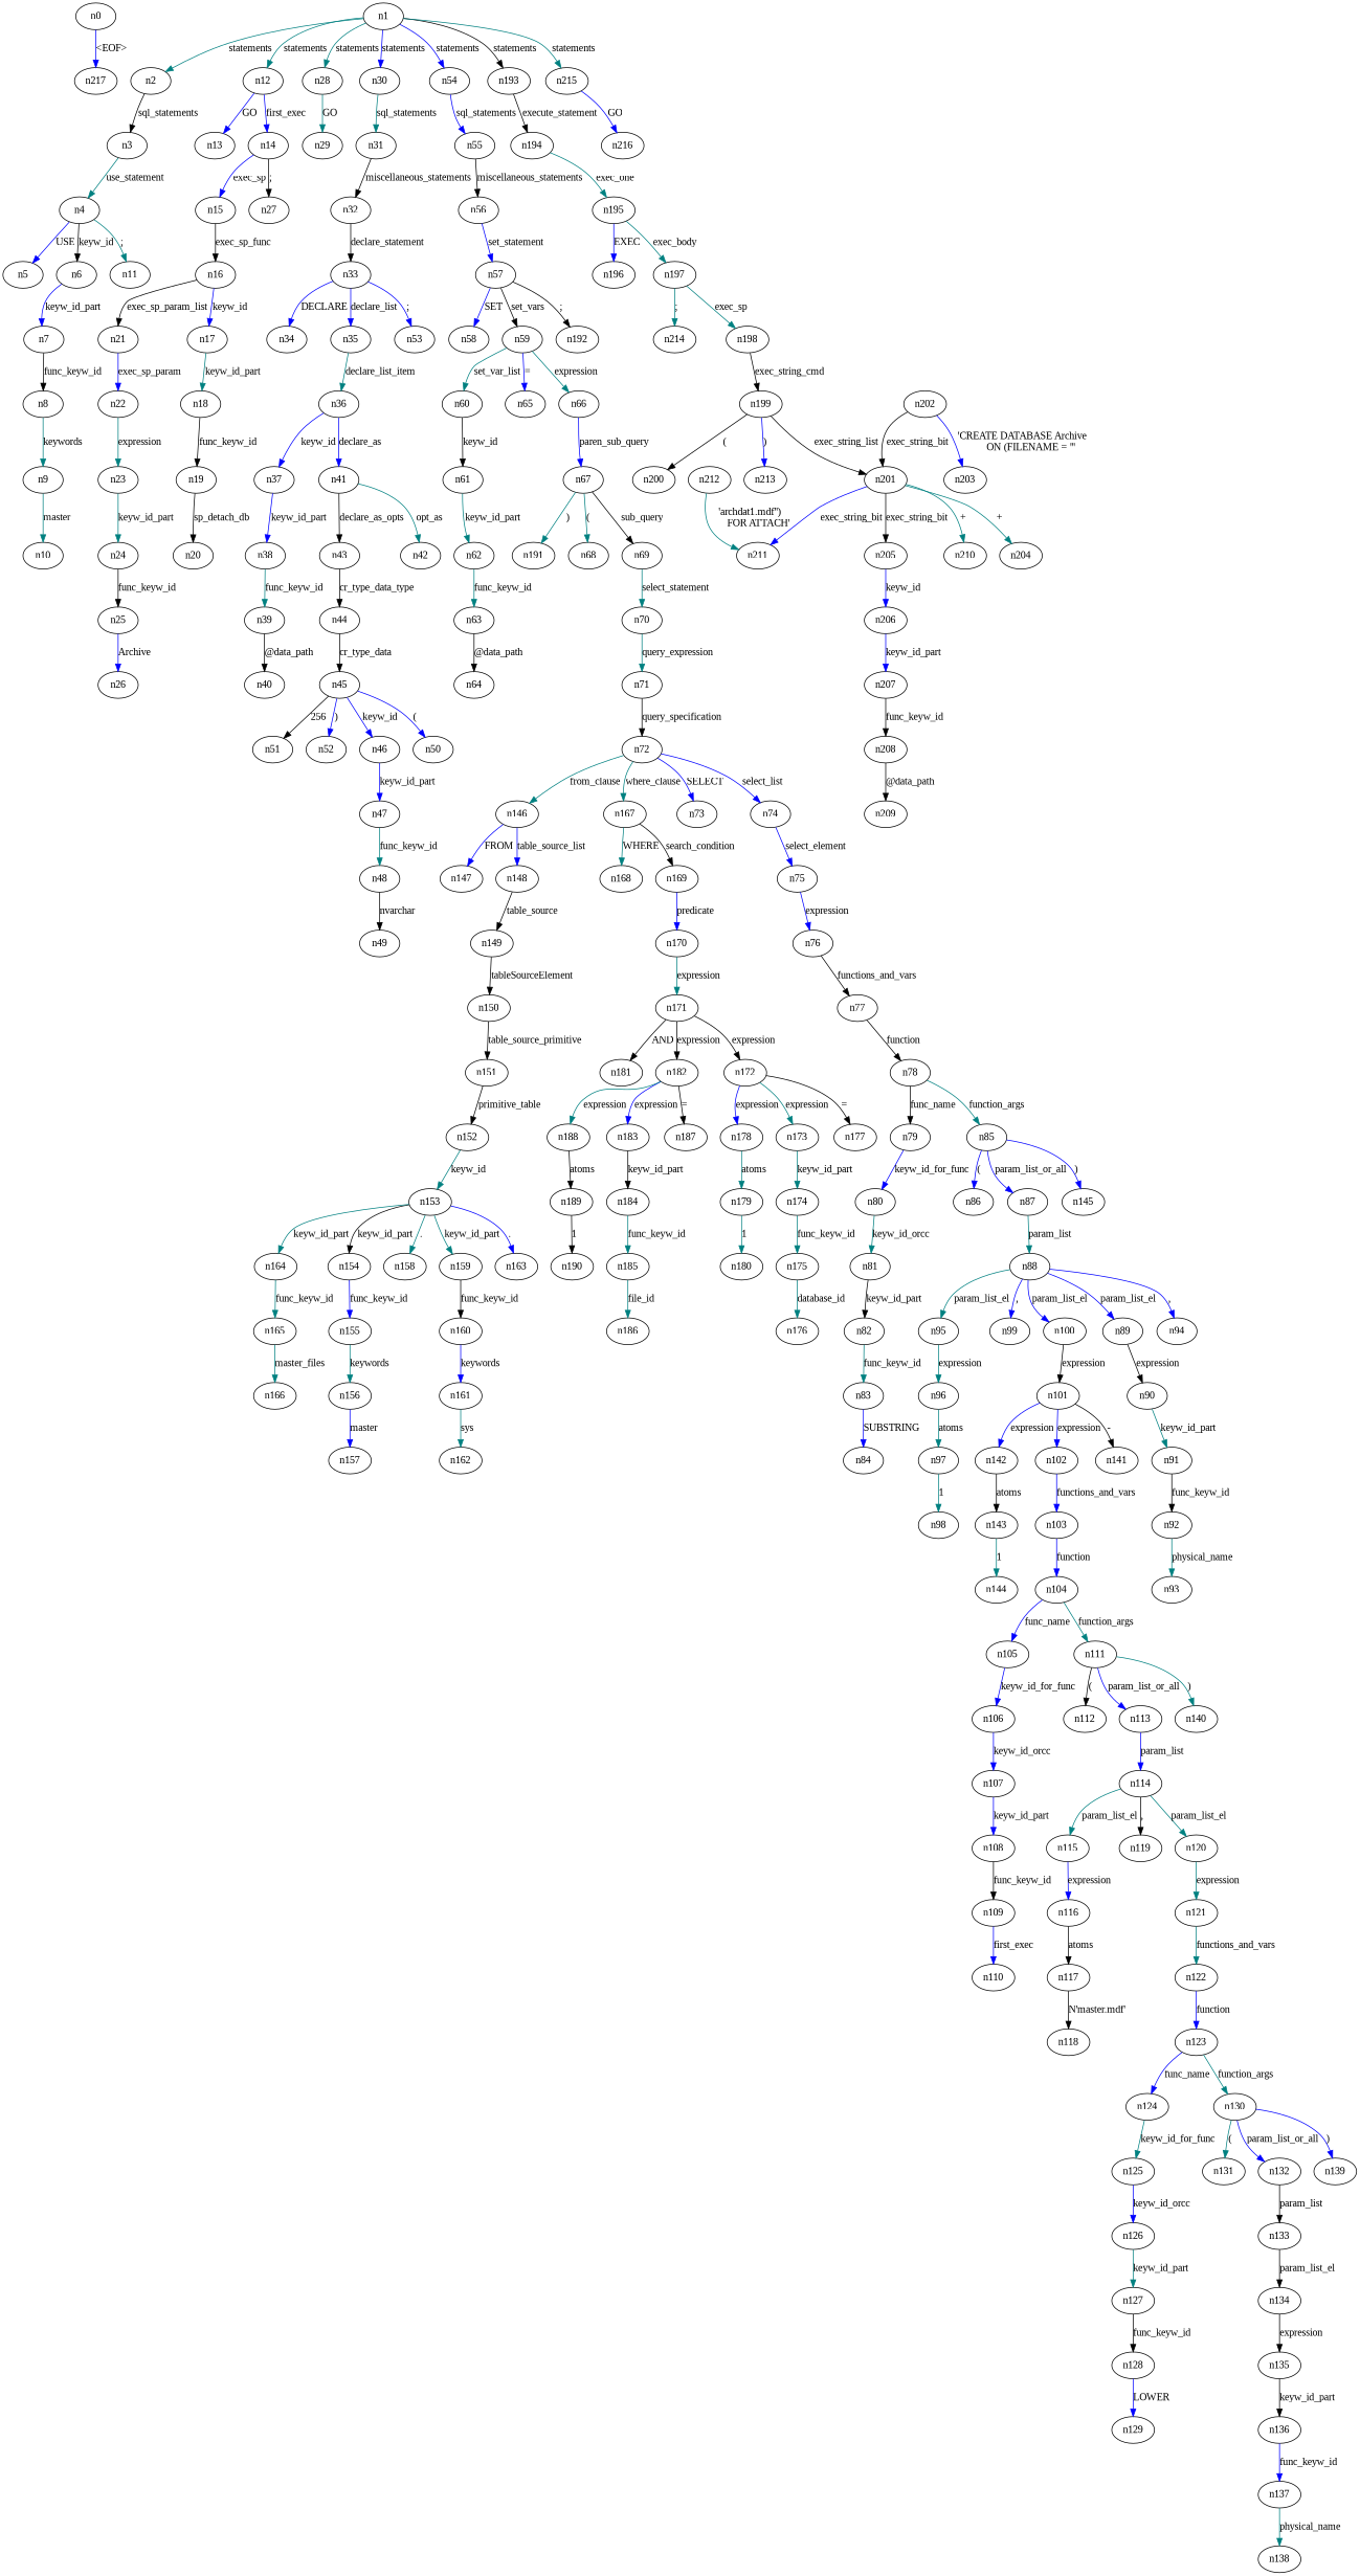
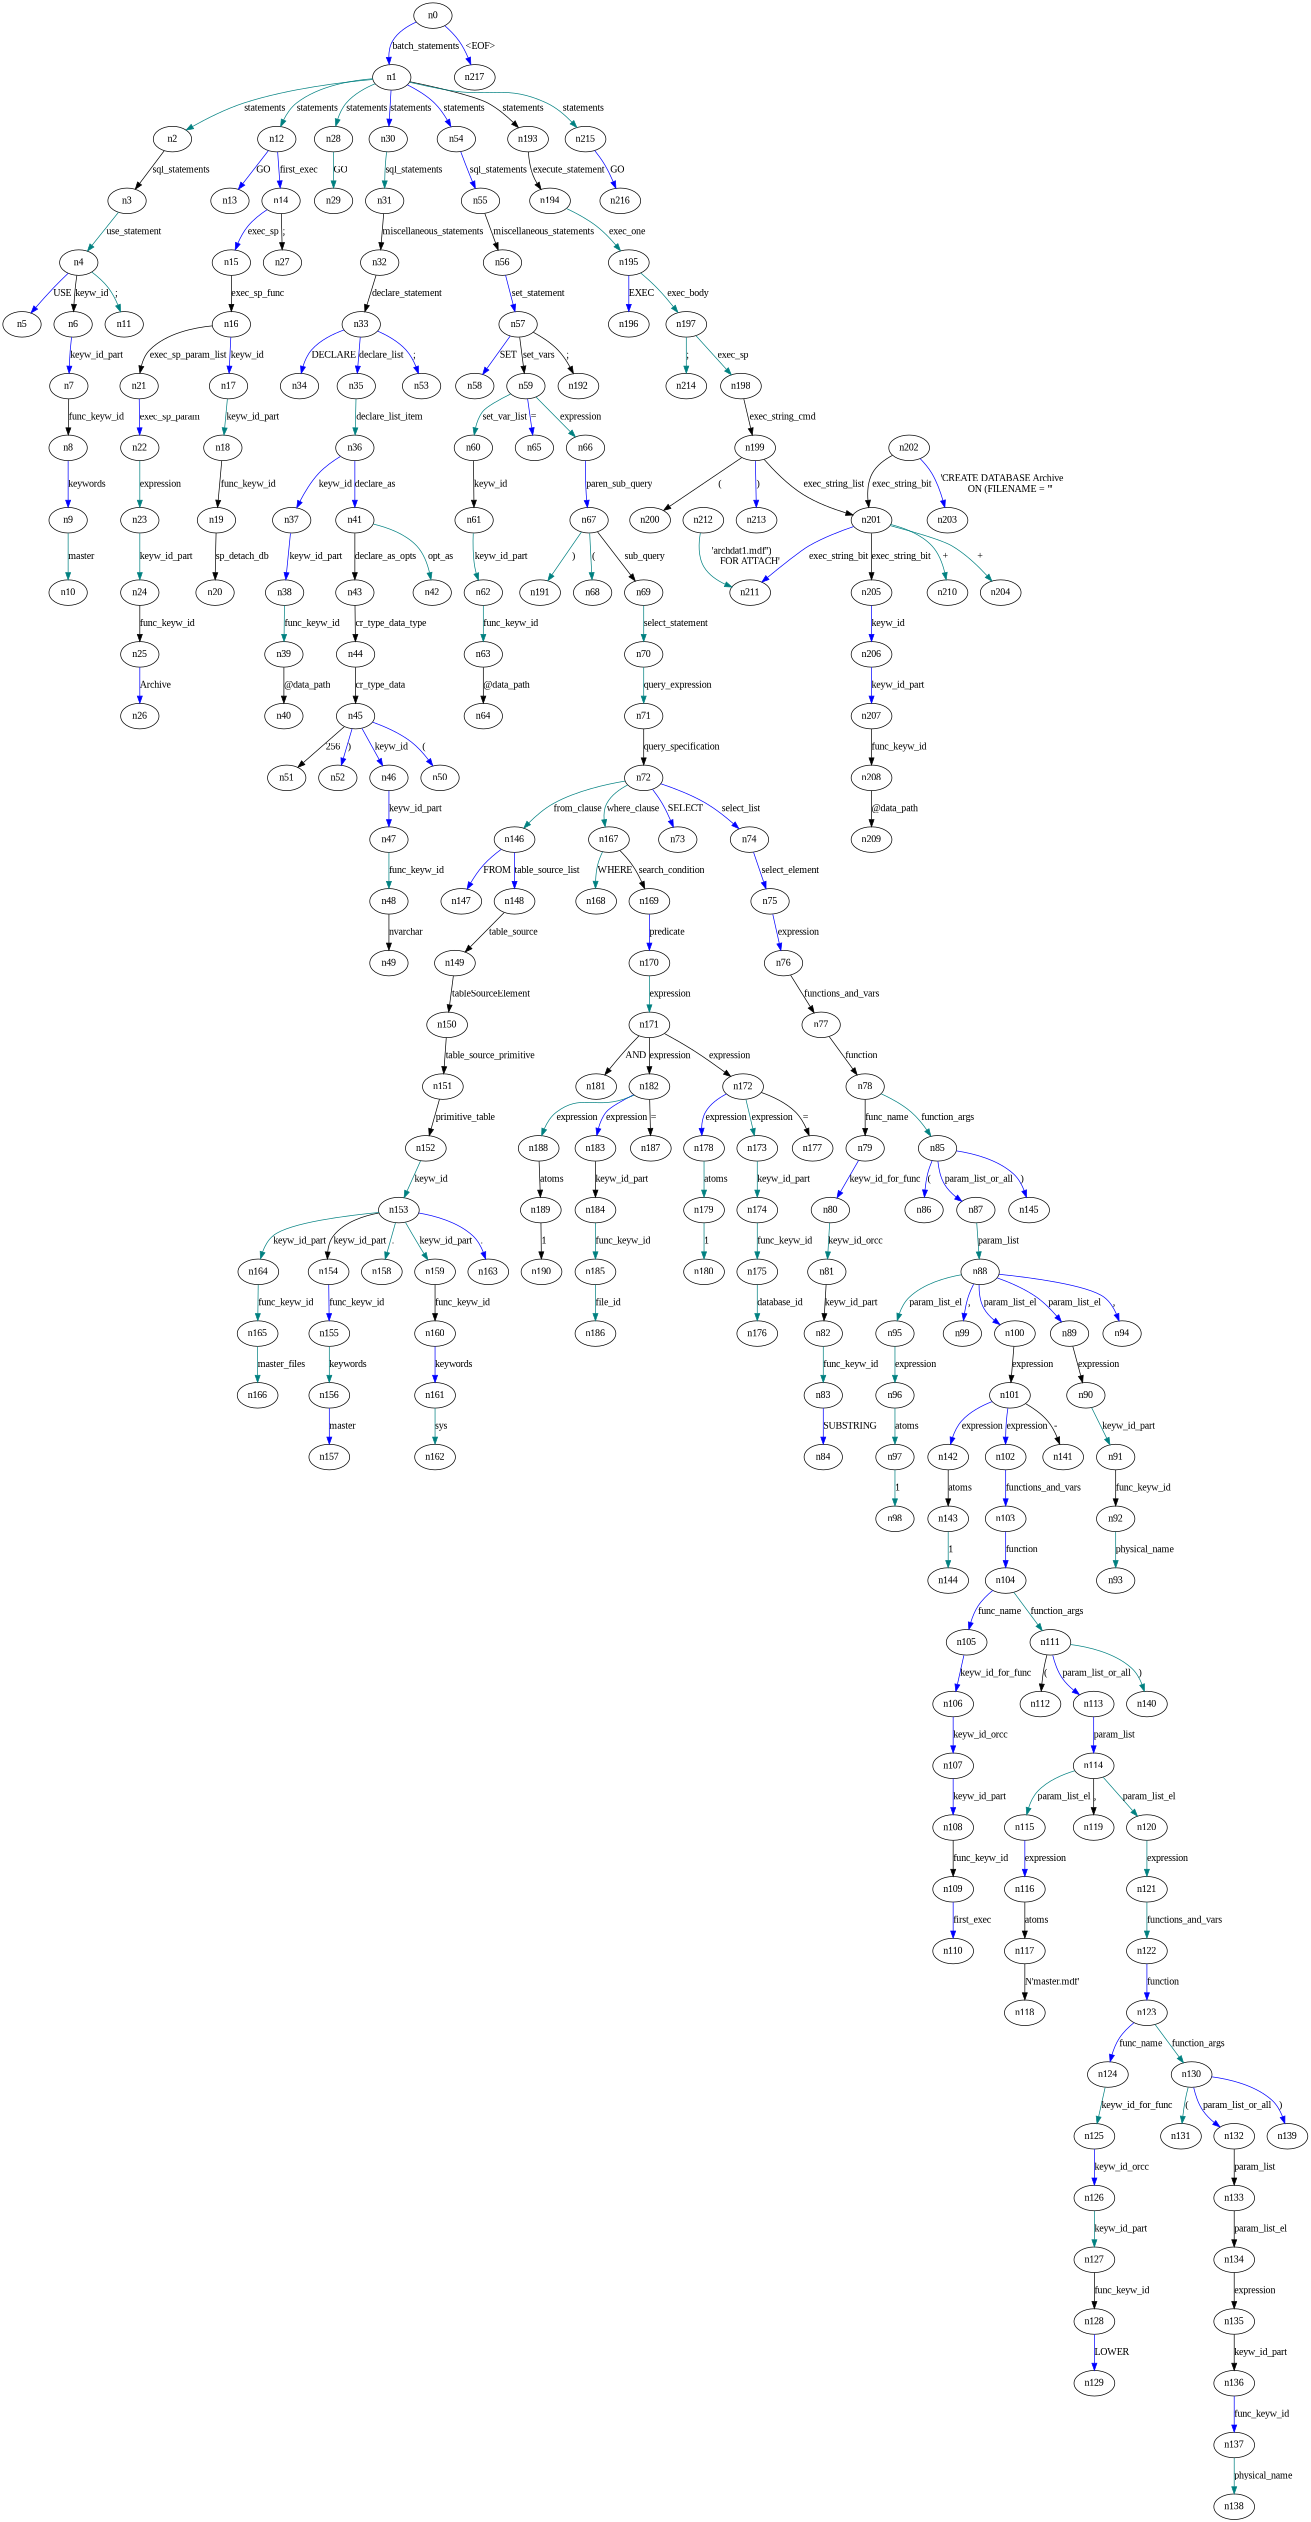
  digraph {
    fontname="Liberation Serif"
    node [fontname="Liberation Serif"]
    edge [color=blue fontname="Liberation Serif"]
    n0
    n1
    n217
    n2
    n12
    n28
    n30
    n54
    n193
    n215
    n3
    n13
    n14
    n29
    n31
    n55
    n194
    n216
    n4
    n5
    n6
    n11
    n7
    n8
    n9
    n10
    n15
    n27
    n16
    n17
    n21
    n18
    n22
    n19
    n20
    n23
    n24
    n25
    n26
    n32
    n33
    n34
    n35
    n53
    n36
    n37
    n41
    n38
    n42
    n43
    n39
    n40
    n44
    n45
    n46
    n50
    n51
    n52
    n47
    n48
    n49
    n56
    n57
    n58
    n59
    n192
    n60
    n65
    n66
    n61
    n67
    n62
    n63
    n64
    n68
    n69
    n191
    n70
    n71
    n72
    n73
    n74
    n146
    n167
    n75
    n147
    n148
    n168
    n169
    n76
    n77
    n78
    n79
    n85
    n80
    n86
    n87
    n145
    n81
    n82
    n83
    n84
    n88
    n89
    n94
    n95
    n99
    n100
    n90
    n96
    n101
    n91
    n92
    n93
    n97
    n98
    n102
    n141
    n142
    n103
    n143
    n104
    n105
    n111
    n106
    n112
    n113
    n140
    n107
    n108
    n109
    n110
    n114
    n115
    n119
    n120
    n116
    n121
    n117
    n118
    n122
    n123
    n124
    n130
    n125
    n131
    n132
    n139
    n126
    n127
    n128
    n129
    n133
    n134
    n135
    n136
    n137
    n138
    n144
    n149
    n150
    n151
    n152
    n153
    n154
    n158
    n159
    n163
    n164
    n155
    n160
    n165
    n156
    n157
    n161
    n162
    n166
    n170
    n171
    n172
    n181
    n182
    n173
    n177
    n178
    n183
    n187
    n188
    n174
    n179
    n175
    n176
    n180
    n184
    n189
    n185
    n186
    n190
    n195
    n196
    n197
    n198
    n214
    n199
    n200
    n201
    n213
    n204
    n205
    n210
    n211
    n202
    n203
    n206
    n207
    n208
    n209
    n212
+   n0 -> n1 [label=batch_statements]
    n0 -> n217 [label="<EOF>"]
    n1 -> n2 [color=teal label=statements]
    n1 -> n12 [color=teal label=statements]
    n1 -> n28 [color=teal label=statements]
    n1 -> n30 [label=statements]
    n1 -> n54 [label=statements]
    n1 -> n193 [color=black label=statements]
    n1 -> n215 [color=teal label=statements]
    n2 -> n3 [color=black label=sql_statements]
    n12 -> n13 [label=GO]
    n12 -> n14 [label=first_exec]
    n28 -> n29 [color=teal label=GO]
    n30 -> n31 [color=teal label=sql_statements]
    n54 -> n55 [label=sql_statements]
    n193 -> n194 [color=black label=execute_statement]
    n215 -> n216 [label=GO]
    n3 -> n4 [color=teal label=use_statement]
    n14 -> n15 [label=exec_sp]
    n14 -> n27 [color=black label=";"]
    n31 -> n32 [color=black label=miscellaneous_statements]
    n55 -> n56 [color=black label=miscellaneous_statements]
    n194 -> n195 [color=teal label=exec_one]
    n4 -> n5 [label=USE]
    n4 -> n6 [color=black label=keyw_id]
    n4 -> n11 [color=teal label=";"]
    n6 -> n7 [label=keyw_id_part]
    n7 -> n8 [color=black label=func_keyw_id]
-   n8 -> n9 [color=teal label=keywords]
+   n8 -> n9 [label=keywords]
    n9 -> n10 [color=teal label=master]
    n15 -> n16 [color=black label=exec_sp_func]
    n16 -> n17 [label=keyw_id]
    n16 -> n21 [color=black label=exec_sp_param_list]
    n17 -> n18 [color=teal label=keyw_id_part]
    n21 -> n22 [label=exec_sp_param]
    n18 -> n19 [color=black label=func_keyw_id]
    n22 -> n23 [color=teal label=expression]
    n19 -> n20 [color=black label=sp_detach_db]
    n23 -> n24 [color=teal label=keyw_id_part]
    n24 -> n25 [color=black label=func_keyw_id]
    n25 -> n26 [label=Archive]
    n32 -> n33 [color=black label=declare_statement]
    n33 -> n34 [label=DECLARE]
    n33 -> n35 [label=declare_list]
    n33 -> n53 [label=";"]
    n35 -> n36 [color=teal label=declare_list_item]
    n36 -> n37 [label=keyw_id]
    n36 -> n41 [label=declare_as]
    n37 -> n38 [label=keyw_id_part]
    n41 -> n42 [color=teal label=opt_as]
    n41 -> n43 [color=black label=declare_as_opts]
    n38 -> n39 [color=teal label=func_keyw_id]
    n43 -> n44 [color=black label=cr_type_data_type]
    n39 -> n40 [color=black label="@data_path"]
    n44 -> n45 [color=black label=cr_type_data]
    n45 -> n46 [label=keyw_id]
    n45 -> n50 [label="("]
    n45 -> n51 [color=black label=256]
    n45 -> n52 [label=")"]
    n46 -> n47 [label=keyw_id_part]
    n47 -> n48 [color=teal label=func_keyw_id]
    n48 -> n49 [color=black label=nvarchar]
    n56 -> n57 [label=set_statement]
    n57 -> n58 [label=SET]
    n57 -> n59 [color=black label=set_vars]
    n57 -> n192 [color=black label=";"]
    n59 -> n60 [color=teal label=set_var_list]
    n59 -> n65 [label="="]
    n59 -> n66 [color=teal label=expression]
    n60 -> n61 [color=black label=keyw_id]
    n66 -> n67 [label=paren_sub_query]
    n61 -> n62 [color=teal label=keyw_id_part]
    n67 -> n68 [color=teal label="("]
    n67 -> n69 [color=black label=sub_query]
    n67 -> n191 [color=teal label=")"]
    n62 -> n63 [color=teal label=func_keyw_id]
    n63 -> n64 [color=black label="@data_path"]
    n69 -> n70 [color=teal label=select_statement]
    n70 -> n71 [color=teal label=query_expression]
    n71 -> n72 [color=black label=query_specification]
    n72 -> n73 [label=SELECT]
    n72 -> n74 [label=select_list]
    n72 -> n146 [color=teal label=from_clause]
    n72 -> n167 [color=teal label=where_clause]
    n74 -> n75 [label=select_element]
    n146 -> n147 [label=FROM]
    n146 -> n148 [label=table_source_list]
    n167 -> n168 [color=teal label=WHERE]
    n167 -> n169 [color=black label=search_condition]
    n75 -> n76 [label=expression]
    n148 -> n149 [color=black label=table_source]
    n169 -> n170 [label=predicate]
    n76 -> n77 [color=black label=functions_and_vars]
    n77 -> n78 [color=black label=function]
    n78 -> n79 [color=black label=func_name]
    n78 -> n85 [color=teal label=function_args]
    n79 -> n80 [label=keyw_id_for_func]
    n85 -> n86 [label="("]
    n85 -> n87 [label=param_list_or_all]
    n85 -> n145 [label=")"]
    n80 -> n81 [color=teal label=keyw_id_orcc]
    n87 -> n88 [color=teal label=param_list]
    n81 -> n82 [color=black label=keyw_id_part]
    n82 -> n83 [color=teal label=func_keyw_id]
    n83 -> n84 [label=SUBSTRING]
    n88 -> n89 [label=param_list_el]
    n88 -> n94 [label=","]
    n88 -> n95 [color=teal label=param_list_el]
    n88 -> n99 [label=","]
    n88 -> n100 [label=param_list_el]
    n89 -> n90 [color=black label=expression]
    n95 -> n96 [color=teal label=expression]
    n100 -> n101 [color=black label=expression]
    n90 -> n91 [color=teal label=keyw_id_part]
    n96 -> n97 [color=teal label=atoms]
    n101 -> n102 [label=expression]
    n101 -> n141 [color=black label="-"]
    n101 -> n142 [label=expression]
    n91 -> n92 [color=black label=func_keyw_id]
    n92 -> n93 [color=teal label=physical_name]
    n97 -> n98 [color=teal label=1]
    n102 -> n103 [label=functions_and_vars]
    n142 -> n143 [color=black label=atoms]
    n103 -> n104 [label=function]
    n143 -> n144 [color=teal label=1]
    n104 -> n105 [label=func_name]
    n104 -> n111 [color=teal label=function_args]
    n105 -> n106 [label=keyw_id_for_func]
    n111 -> n112 [color=black label="("]
    n111 -> n113 [label=param_list_or_all]
    n111 -> n140 [color=teal label=")"]
    n106 -> n107 [label=keyw_id_orcc]
    n113 -> n114 [label=param_list]
    n107 -> n108 [label=keyw_id_part]
    n108 -> n109 [color=black label=func_keyw_id]
    n109 -> n110 [label=first_exec]
    n114 -> n115 [color=teal label=param_list_el]
    n114 -> n119 [color=black label=","]
    n114 -> n120 [color=teal label=param_list_el]
    n115 -> n116 [label=expression]
    n120 -> n121 [color=teal label=expression]
    n116 -> n117 [color=black label=atoms]
    n121 -> n122 [color=teal label=functions_and_vars]
    n117 -> n118 [color=black label="N'master.mdf'"]
    n122 -> n123 [label=function]
    n123 -> n124 [label=func_name]
    n123 -> n130 [color=teal label=function_args]
    n124 -> n125 [color=teal label=keyw_id_for_func]
    n130 -> n131 [color=teal label="("]
    n130 -> n132 [label=param_list_or_all]
    n130 -> n139 [label=")"]
    n125 -> n126 [label=keyw_id_orcc]
    n132 -> n133 [color=black label=param_list]
    n126 -> n127 [color=teal label=keyw_id_part]
    n127 -> n128 [color=black label=func_keyw_id]
    n128 -> n129 [label=LOWER]
    n133 -> n134 [color=black label=param_list_el]
    n134 -> n135 [color=black label=expression]
    n135 -> n136 [color=black label=keyw_id_part]
    n136 -> n137 [label=func_keyw_id]
    n137 -> n138 [color=teal label=physical_name]
    n149 -> n150 [color=black label=tableSourceElement]
    n150 -> n151 [color=black label=table_source_primitive]
    n151 -> n152 [color=black label=primitive_table]
    n152 -> n153 [color=teal label=keyw_id]
    n153 -> n154 [color=black label=keyw_id_part]
    n153 -> n158 [color=teal label="."]
    n153 -> n159 [color=teal label=keyw_id_part]
    n153 -> n163 [label="."]
    n153 -> n164 [color=teal label=keyw_id_part]
    n154 -> n155 [label=func_keyw_id]
    n159 -> n160 [color=black label=func_keyw_id]
    n164 -> n165 [color=teal label=func_keyw_id]
    n155 -> n156 [color=teal label=keywords]
    n160 -> n161 [label=keywords]
    n165 -> n166 [color=teal label=master_files]
    n156 -> n157 [label=master]
    n161 -> n162 [color=teal label=sys]
    n170 -> n171 [color=teal label=expression]
    n171 -> n172 [color=black label=expression]
    n171 -> n181 [color=black label=AND]
    n171 -> n182 [color=black label=expression]
    n172 -> n173 [color=teal label=expression]
    n172 -> n177 [color=black label="="]
    n172 -> n178 [label=expression]
    n182 -> n183 [label=expression]
    n182 -> n187 [color=black label="="]
    n182 -> n188 [color=teal label=expression]
    n173 -> n174 [color=teal label=keyw_id_part]
    n178 -> n179 [color=teal label=atoms]
    n183 -> n184 [color=black label=keyw_id_part]
    n188 -> n189 [color=black label=atoms]
    n174 -> n175 [color=teal label=func_keyw_id]
    n179 -> n180 [color=teal label=1]
    n175 -> n176 [color=teal label=database_id]
    n184 -> n185 [color=teal label=func_keyw_id]
    n189 -> n190 [color=black label=1]
    n185 -> n186 [color=teal label=file_id]
    n195 -> n196 [label=EXEC]
    n195 -> n197 [color=teal label=exec_body]
    n197 -> n198 [color=teal label=exec_sp]
    n197 -> n214 [color=teal label=";"]
    n198 -> n199 [color=black label=exec_string_cmd]
    n199 -> n200 [color=black label="("]
    n199 -> n201 [color=black label=exec_string_list]
    n199 -> n213 [label=")"]
    n201 -> n204 [color=teal label="+"]
    n201 -> n205 [color=black label=exec_string_bit]
    n201 -> n210 [color=teal label="+"]
    n201 -> n211 [label=exec_string_bit]
    n205 -> n206 [label=keyw_id]
    n202 -> n201 [color=black label=exec_string_bit]
    n202 -> n203 [label="'CREATE DATABASE Archive\n      ON (FILENAME = '''"]
    n206 -> n207 [label=keyw_id_part]
    n207 -> n208 [color=black label=func_keyw_id]
    n208 -> n209 [color=black label="@data_path"]
    n212 -> n211 [color=teal label="'archdat1.mdf'')\n      FOR ATTACH'"]
  }
